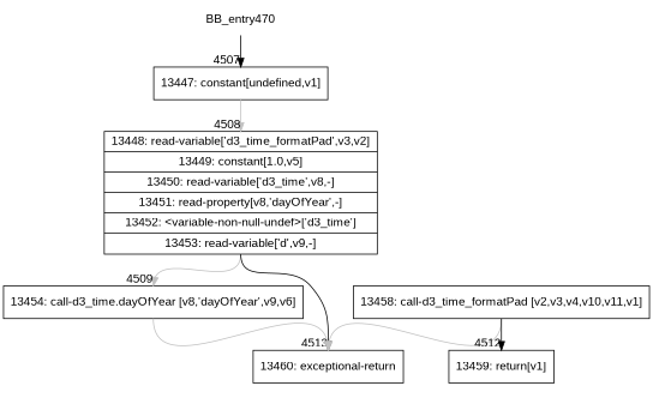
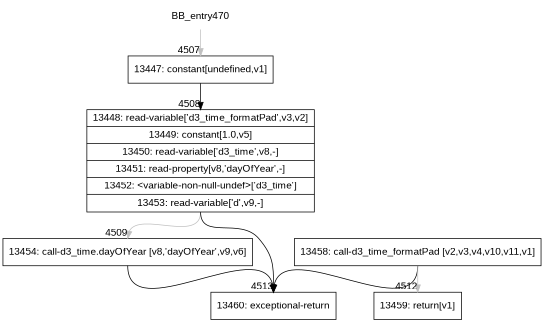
  digraph {
    fontname="Liberation Sans"
    rankdir=TD
    node [fontname="Liberation Sans" shape=record]
    edge [fontname="Liberation Sans" headport=n tailport=s]
    n1 [label=BB_entry470 shape=none]
    n2 [label="{13447: constant[undefined,v1]}"]
    n3 [label="{13448: read-variable['d3_time_formatPad',v3,v2]|13449: constant[1.0,v5]|13450: read-variable['d3_time',v8,-]|13451: read-property[v8,'dayOfYear',-]|13452: \<variable-non-null-undef\>['d3_time']|13453: read-variable['d',v9,-]}"]
    n4 [label="{13454: call-d3_time.dayOfYear [v8,'dayOfYear',v9,v6]}"]
    n5 [label="{13460: exceptional-return}"]
    n6 [label="{13458: call-d3_time_formatPad [v2,v3,v4,v10,v11,v1]}"]
    n7 [label="{13459: return[v1]}"]
-   n1 -> n2 [headlabel="    4507"]
-   n2 -> n3 [headlabel="      4508" color=gray]
+   n1 -> n2 [headlabel="    4507" color=gray]
+   n2 -> n3 [headlabel="      4508"]
    n3 -> n4 [color=gray headlabel="      4509"]
    n3 -> n5 [color=black headlabel="      4513"]
-   n4 -> n5 [color=gray]
-   n6 -> n5 [color=gray]
-   n6 -> n7 [headlabel="      4512"]
+   n4 -> n5 [color=black]
+   n6 -> n5 [color=black]
+   n6 -> n7 [headlabel="      4512" color=gray]
  }
